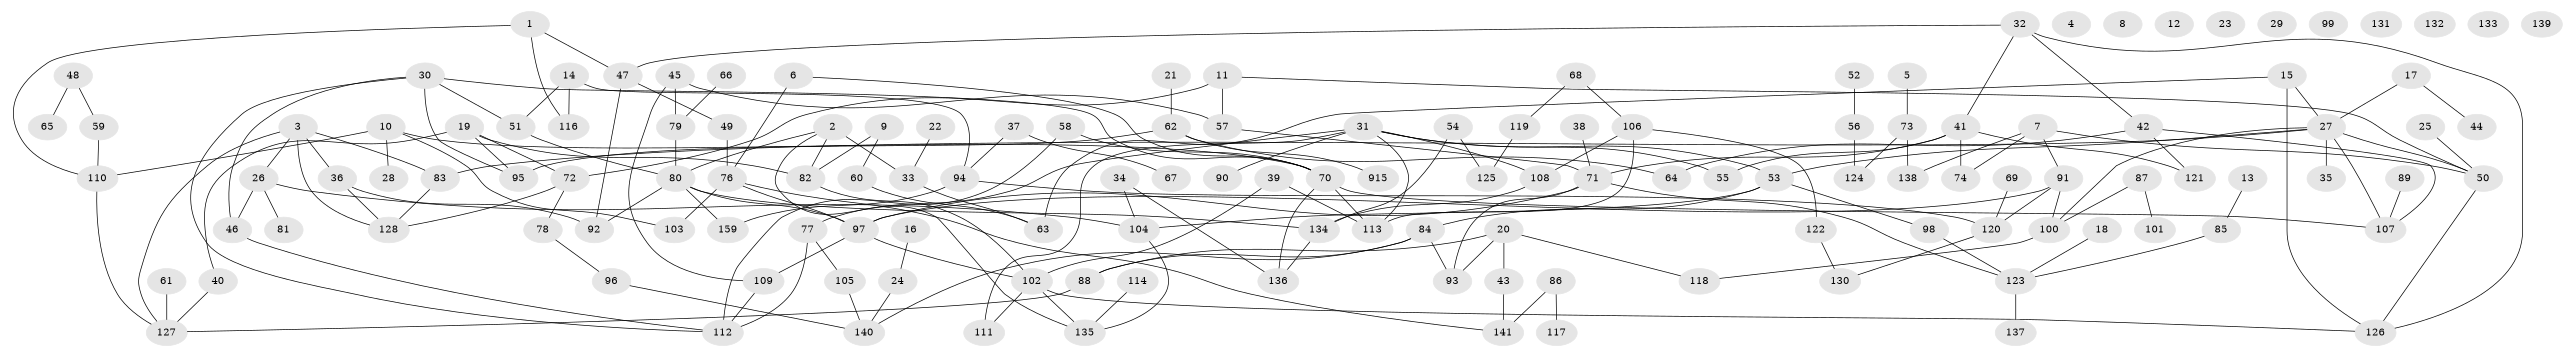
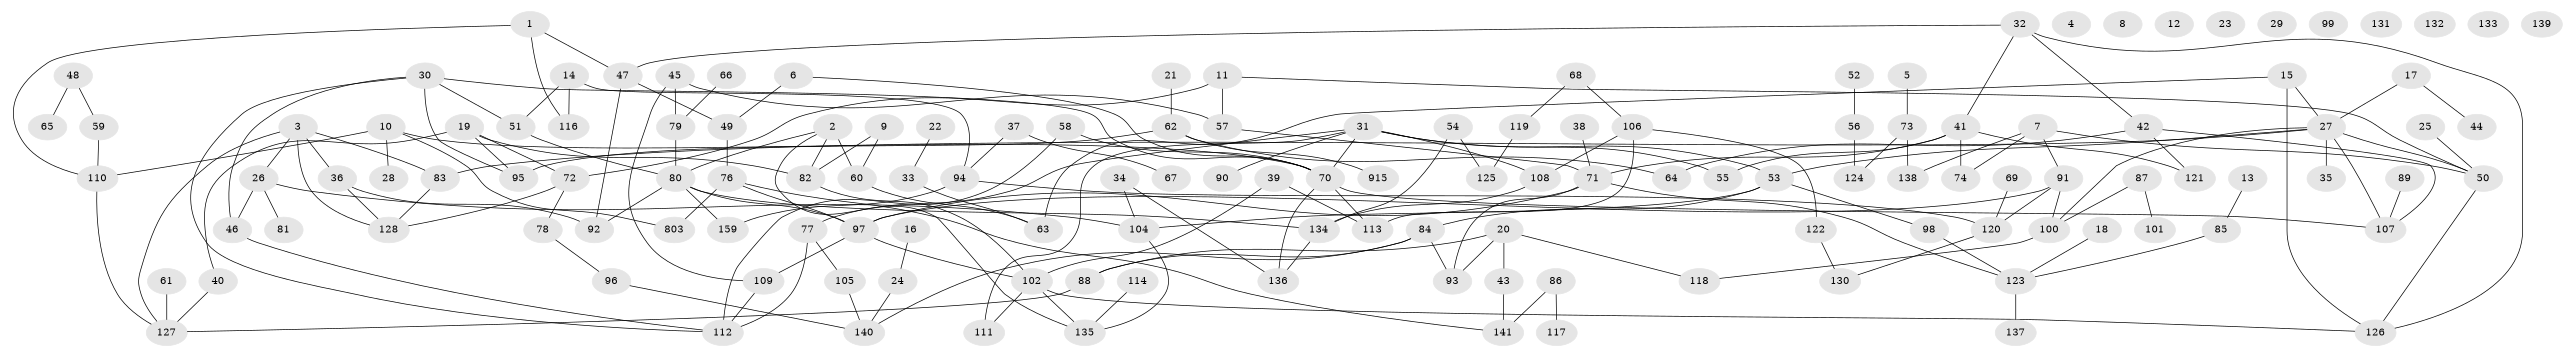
  graph {
    node [color=gray90 style=filled]
    1
    47
    110
    116
    49
    92
    127
    2
    33
    80
    82
    135
    63
    134
    97
    n16 [label=159]
    102
    3
    26
    36
    83
    128
    46
    81
    104
    4
    5
    73
    138
    124
    6
    70
    76
    136
    107
    113
    7
    50
    74
    91
    126
    100
    120
    8
    9
    60
    10
    28
-   103
+   103 [label=803]
    11
    57
    72
    71
    78
    12
    13
    85
    123
    14
    51
    94
    15
    27
    35
    53
    16
    24
    140
    17
    44
    18
    137
    19
    40
    95
    20
    43
    88
    93
    118
    141
    21
    62
    64
    n85 [label=915]
    22
    23
    25
    112
    84
    98
    29
    30
    31
    55
    77
    90
    108
    111
    105
    32
    41
    42
    121
    34
    37
    67
    38
    39
    45
    79
    109
    48
    59
    65
    52
    56
    54
    125
    58
    61
    66
    68
    106
    119
    122
    69
    130
    96
    86
    117
    87
    101
    89
    99
    114
    131
    132
    133
    139
    1 -- 47
    1 -- 110
    1 -- 116
    47 -- 49
    47 -- 92
    110 -- 127
    49 -- 76
-   2 -- 33
+   2 -- 60
    2 -- 80
    2 -- 82
    2 -- 135
    33 -- 63
    80 -- 92
    80 -- 134
    80 -- 97
    80 -- n16
    82 -- 102
    134 -- 136
    97 -- 102
    97 -- 109
    102 -- 135
    102 -- 126
    102 -- 111
    3 -- 127
    3 -- 26
    3 -- 36
    3 -- 83
    3 -- 128
    26 -- 46
    26 -- 81
    26 -- 104
    36 -- 92
    36 -- 128
    83 -- 128
    46 -- 112
    104 -- 135
    5 -- 73
    73 -- 138
    73 -- 124
-   6 -- 76
+   6 -- 49
    6 -- 70
    70 -- 136
    70 -- 107
    70 -- 113
    76 -- 97
    76 -- 103
    76 -- 141
    7 -- 138
    7 -- 50
    7 -- 74
    7 -- 91
    50 -- 126
    91 -- 97
    91 -- 100
    91 -- 120
    100 -- 118
    120 -- 130
    9 -- 82
    9 -- 60
    60 -- 63
    10 -- 110
    10 -- 70
    10 -- 28
    10 -- 103
    11 -- 50
    11 -- 57
    11 -- 72
    57 -- 71
    72 -- 128
    72 -- 78
    71 -- 97
    71 -- 123
    71 -- 93
    78 -- 96
    13 -- 85
    85 -- 123
    123 -- 137
    14 -- 116
    14 -- 51
    14 -- 94
    51 -- 80
    94 -- n16
    94 -- 120
    15 -- 63
    15 -- 126
    15 -- 27
    27 -- 83
    27 -- 107
    27 -- 50
    27 -- 100
    27 -- 35
    27 -- 53
    53 -- 104
    53 -- 84
    53 -- 98
    16 -- 24
    24 -- 140
    17 -- 27
    17 -- 44
    18 -- 123
    19 -- 82
    19 -- 72
    19 -- 40
    19 -- 95
    40 -- 127
    20 -- 43
    20 -- 88
    20 -- 93
    20 -- 118
    43 -- 141
    88 -- 127
    21 -- 62
    62 -- 95
    62 -- 64
    62 -- n85
    22 -- 33
    25 -- 50
    84 -- 140
    84 -- 88
    84 -- 93
    98 -- 123
    30 -- 46
    30 -- 70
    30 -- 51
    30 -- 95
    30 -- 112
-   31 -- 113
+   31 -- 70
    31 -- 53
    31 -- 55
    31 -- 77
    31 -- 90
    31 -- 108
    31 -- 111
    77 -- 112
    77 -- 105
    108 -- 134
    105 -- 140
    32 -- 47
    32 -- 126
    32 -- 41
    32 -- 42
    41 -- 74
    41 -- 71
    41 -- 55
    41 -- 121
    42 -- 107
    42 -- 64
    42 -- 121
    34 -- 104
    34 -- 136
    37 -- 94
    37 -- 67
    38 -- 71
    39 -- 102
    39 -- 113
    45 -- 57
    45 -- 79
    45 -- 109
    79 -- 80
    109 -- 112
    48 -- 59
    48 -- 65
    59 -- 110
    52 -- 56
    56 -- 124
    54 -- 134
    54 -- 125
    58 -- 70
    58 -- 112
    61 -- 127
    66 -- 79
    68 -- 106
    68 -- 119
    106 -- 113
    106 -- 108
    106 -- 122
    119 -- 125
    122 -- 130
    69 -- 120
    96 -- 140
    86 -- 141
    86 -- 117
    87 -- 100
    87 -- 101
    89 -- 107
    114 -- 135
  }
